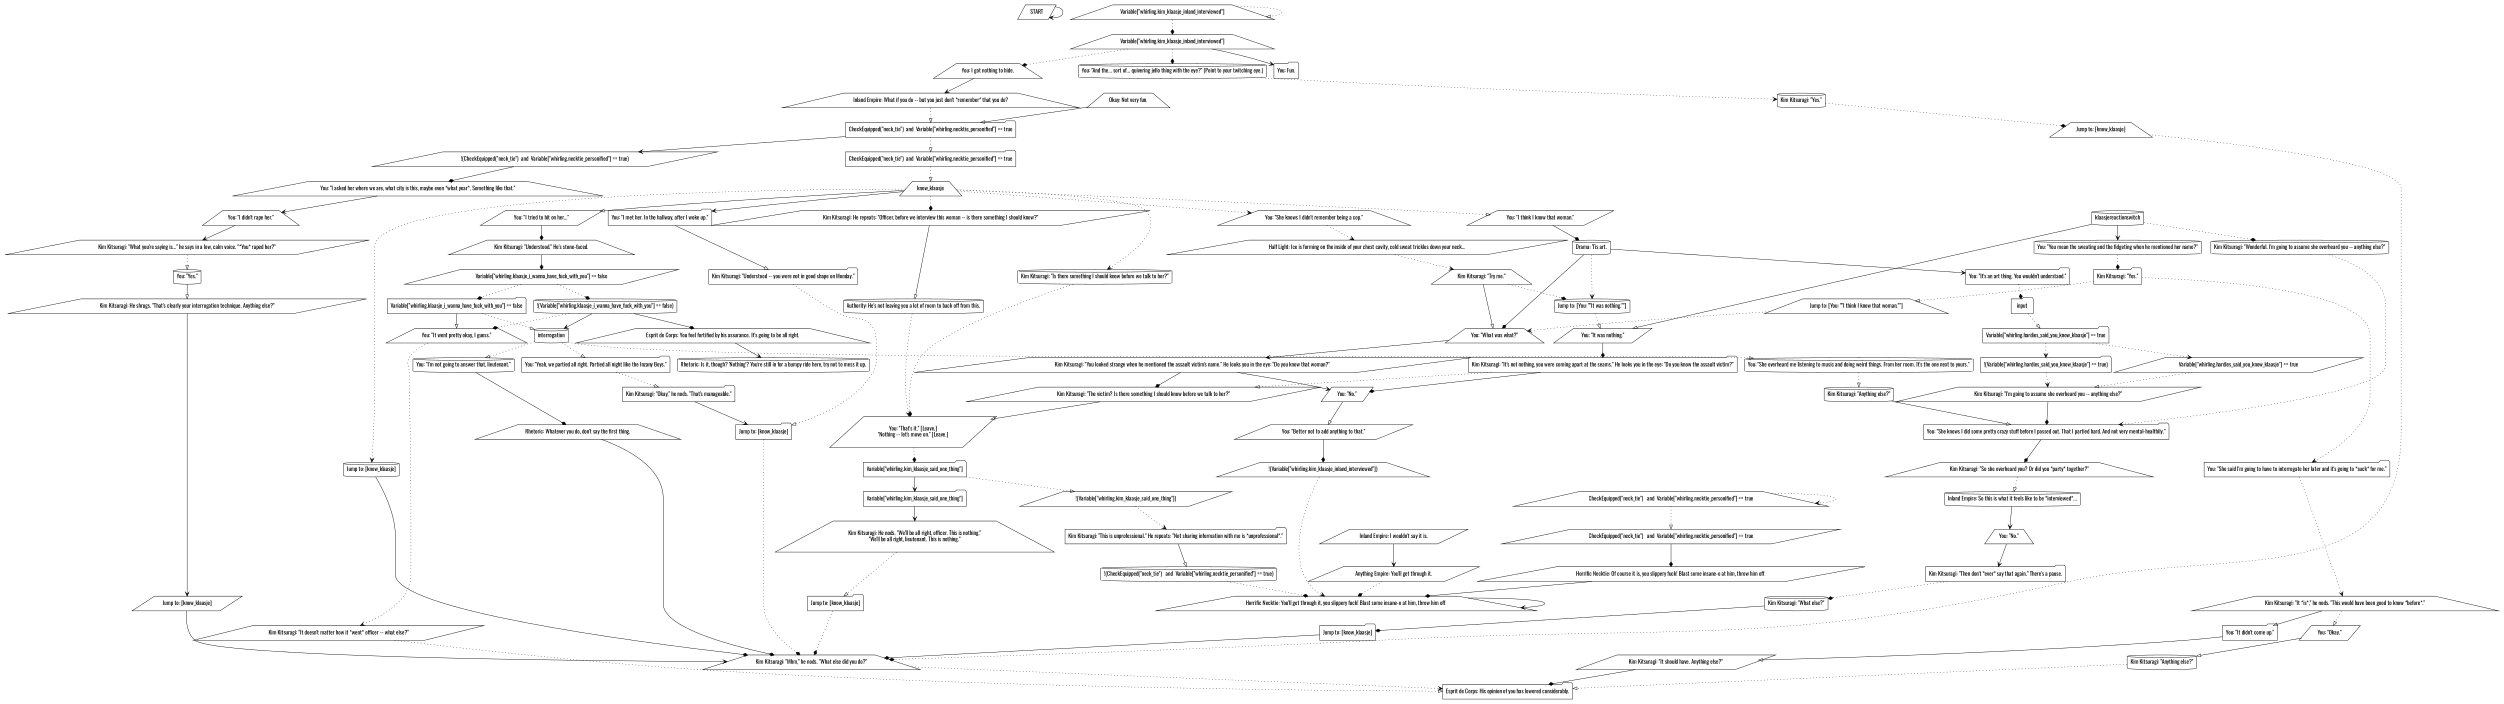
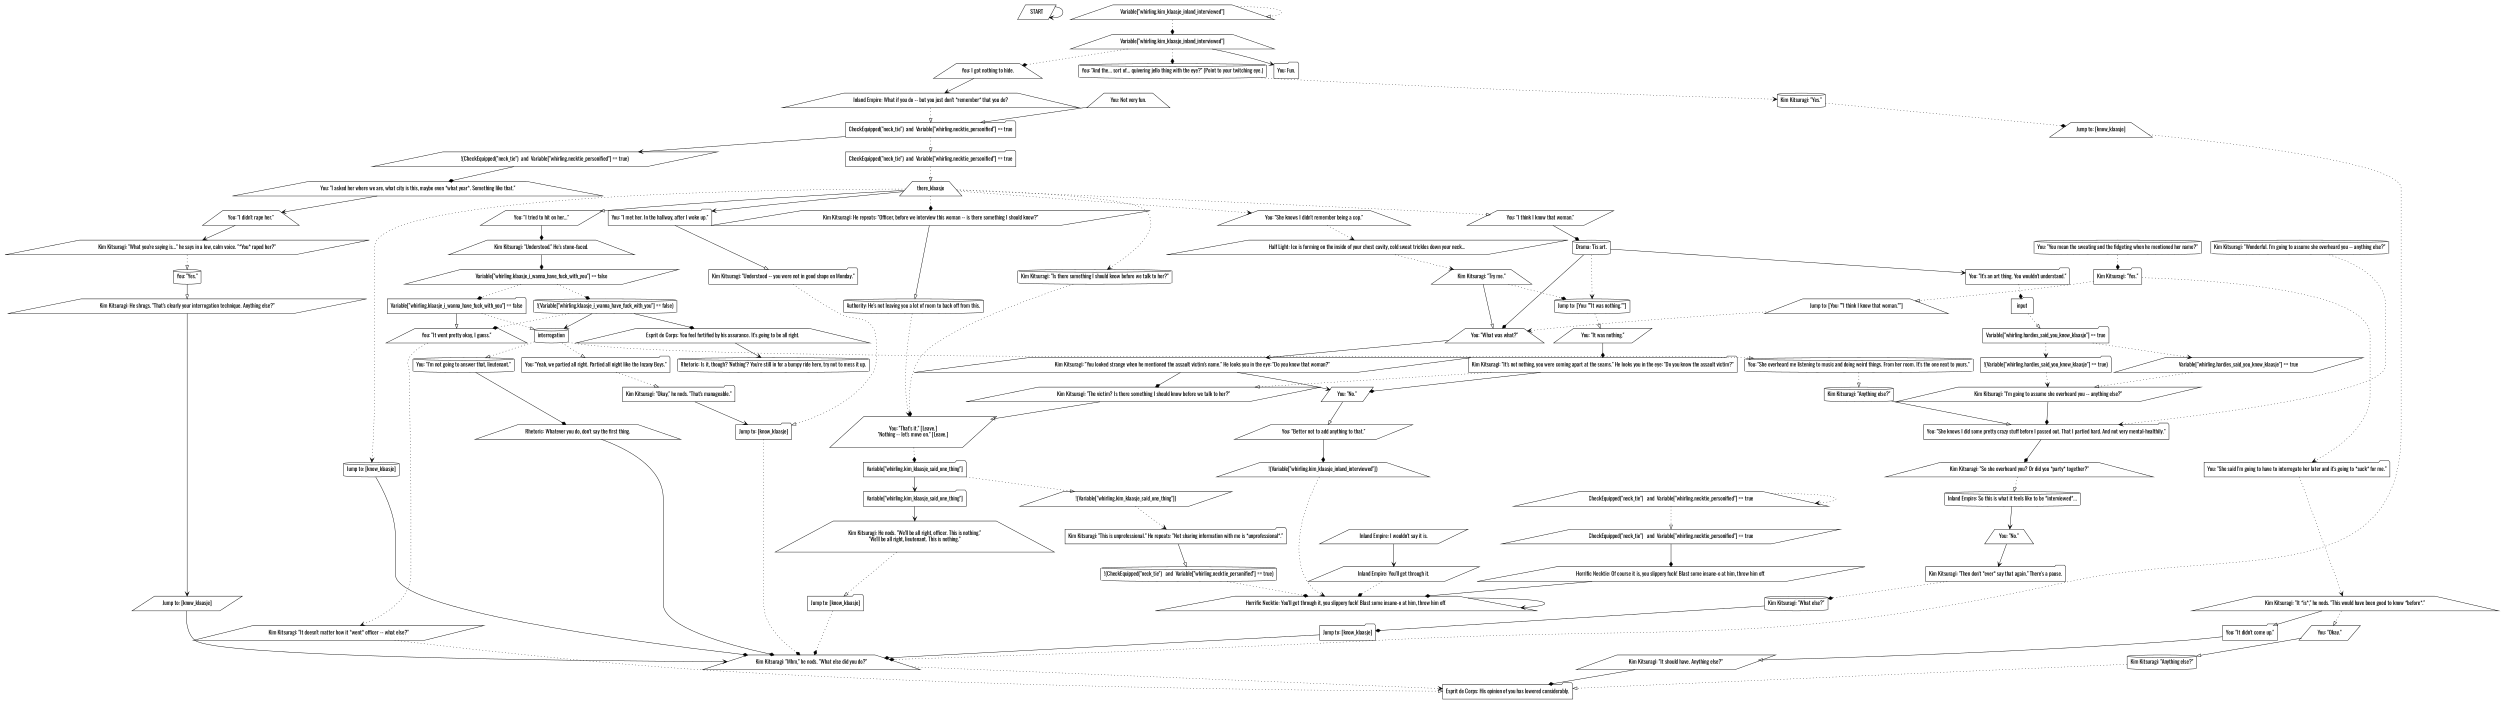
  digraph {
    fontname=Oswald
    node [fontname=Oswald shape=parallelogram]
    edge [arrowhead=vee fontname=Oswald style=dotted]
    n1 [label=START]
    n2 [label=input shape=folder]
    n3 [label="Variable[\"whirling.hardies_said_you_know_klaasje\"] == true" shape=folder]
    n4 [label="Variable[\"whirling.hardies_said_you_know_klaasje\"] == true"]
    n5 [label="!(Variable[\"whirling.hardies_said_you_know_klaasje\"] == true)" shape=folder]
    n6 [label="Kim Kitsuragi: \"Try me.\"" shape=trapezium]
    n7 [label="You: \"What was what?\"" shape=trapezium]
    n8 [label="Jump to: [You: \"\"It was nothing.\"\"]" shape=cylinder]
    n9 [label="Kim Kitsuragi: \"You looked strange when he mentioned the assault victim's name.\" He looks you in the eye: \"Do you know that woman?\""]
    n10 [label="You: \"It was nothing.\""]
    n11 [label="You: \"No.\"" shape=trapezium]
    n12 [label="Kim Kitsuragi: \"Then don't *ever* say that again.\" There's a pause." shape=folder]
    n13 [label="Kim Kitsuragi: \"What else?\"" shape=cylinder]
    n14 [label="Variable[\"whirling.kim_klaasje_inland_interviewed\"]" shape=trapezium]
    n15 [label="Variable[\"whirling.kim_klaasje_inland_interviewed\"]" shape=trapezium]
    n16 [label="You: \"And the... sort of... quivering jello thing with the eye?\" (Point to your twitching eye.)" shape=cylinder]
    n17 [label="You: Fun." shape=folder]
    n18 [label="You: I got nothing to hide." shape=trapezium]
    n19 [label="Kim Kitsuragi: \"Yes.\"" shape=cylinder]
    n20 [label="Inland Empire: What if you do -- but you just don't *remember* that you do?" shape=trapezium]
    n21 [label="!(Variable[\"whirling.kim_klaasje_inland_interviewed\"])" shape=trapezium]
    n22 [label="Horrific Necktie: You'll get through it, you slippery fuck! Blast some insane-o at him, throw him off." shape=trapezium]
    n23 [label="Kim Kitsuragi: \"Mhm,\" he nods. \"What else did you do?\"" shape=trapezium]
    n24 [label="Esprit de Corps: His opinion of you has lowered considerably." shape=folder]
-   n25 [label=know_klaasje shape=trapezium]
+   n25 [label=there_klaasje shape=trapezium]
    n26 [label="Kim Kitsuragi: He repeats: \"Officer, before we interview this woman -- is there something I should know?\""]
    n27 [label="Jump to: [know_klaasje]" shape=cylinder]
    n28 [label="Kim Kitsuragi: \"Is there something I should know before we talk to her?\"" shape=cylinder]
    n29 [label="You: \"I think I know that woman.\""]
    n30 [label="You: \"I tried to hit on her...\""]
    n31 [label="You: \"I met her. In the hallway, after I woke up.\"" shape=folder]
    n32 [label="You: \"She knows I didn't remember being a cop.\"" shape=trapezium]
    n33 [label="Authority: He's not leaving you a lot of room to back off from this." shape=cylinder]
    n34 [label="You: \"That's it.\" [Leave.]\n\"Nothing -- let's move on.\" [Leave.]"]
    n35 [label="Drama: 'Tis art." shape=cylinder]
    n36 [label="Kim Kitsuragi: \"Understood.\" He's stone-faced." shape=trapezium]
    n37 [label="Kim Kitsuragi: \"Understood -- you were not in good shape on Monday.\"" shape=folder]
    n38 [label="Half Light: Ice is forming on the inside of your chest cavity, cold sweat trickles down your neck..."]
    n39 [label=interrogation shape=cylinder]
    n40 [label="You: \"I'm not going to answer that, lieutenant.\"" shape=cylinder]
    n41 [label="You: \"She overheard me listening to music and doing weird things. From her room. It's the one next to yours.\"" shape=cylinder]
    n42 [label="You: \"Yeah, we partied all right. Partied all night like the Inzany Boys.\"" shape=folder]
    n43 [label="Rhetoric: Whatever you do, don't say the first thing." shape=trapezium]
    n44 [label="Kim Kitsuragi: \"Anything else?\"" shape=cylinder]
    n45 [label="Kim Kitsuragi: \"Okay,\" he nods. \"That's manageable.\"" shape=folder]
    n46 [label="You: \"Better not to add anything to that.\""]
    n47 [label="Variable[\"whirling.kim_klaasje_said_one_thing\"]" shape=folder]
    n48 [label="Variable[\"whirling.kim_klaasje_said_one_thing\"]" shape=folder]
    n49 [label="!(Variable[\"whirling.kim_klaasje_said_one_thing\"])"]
    n50 [label="Kim Kitsuragi: \"I'm going to assume she overheard you -- anything else?\""]
    n51 [label="You: \"She knows I did some pretty crazy stuff before I passed out. That I partied hard. And not very mental-healthily.\"" shape=folder]
    n52 [label="Kim Kitsuragi: \"So she overheard you? Or did you *party* together?\"" shape=trapezium]
-   n53 [label=klaasjereactionswitch shape=cylinder]
    n54 [label="Kim Kitsuragi: \"Wonderful. I'm going to assume she overheard you -- anything else?\"" shape=cylinder]
    n55 [label="You: \"You mean the sweating and the fidgeting when he mentioned her name?\"" shape=cylinder]
    n56 [label="Kim Kitsuragi: \"Yes.\"" shape=folder]
    n57 [label="Kim Kitsuragi: \"It's not nothing, you were coming apart at the seams.\" He looks you in the eye: \"Do you know the assault victim?\"" shape=folder]
    n58 [label="You: \"I didn't rape her.\"" shape=trapezium]
    n59 [label="Kim Kitsuragi: \"What you're saying is...\" he says in a low, calm voice. \"*You* raped her?\""]
    n60 [label="You: \"Yes.\"" shape=cylinder]
    n61 [label="Kim Kitsuragi: He shrugs. \"That's clearly your interrogation technique. Anything else?\""]
    n62 [label="Jump to: [know_klaasje]"]
    n63 [label="You: \"I asked her where we are, what city is this, maybe even *what year*. Something like that.\"" shape=trapezium]
-   n64 [label="Anything Empire: You'll get through it."]
+   n64 [label="Inland Empire: You'll get through it."]
    n65 [label="CheckEquipped(\"neck_tie\")   and  Variable[\"whirling.necktie_personified\"] == true" shape=trapezium]
    n66 [label="CheckEquipped(\"neck_tie\")   and  Variable[\"whirling.necktie_personified\"] == true"]
    n67 [label="Horrific Necktie: Of course it is, you slippery fuck! Blast some insane-o at him, throw him off."]
    n68 [label="!(CheckEquipped(\"neck_tie\")   and  Variable[\"whirling.necktie_personified\"] == true)" shape=cylinder]
    n69 [label="Jump to: [know_klaasje]" shape=trapezium]
    n70 [label="You: \"It's an art thing. You wouldn't understand.\"" shape=folder]
    n71 [label="Kim Kitsuragi: \"The victim? Is there something I should know before we talk to her?\""]
    n72 [label="Jump to: [know_klaasje]" shape=folder]
    n73 [label="You: \"No.\""]
    n74 [label="Inland Empire: So this is what it feels like to be *interviewed*..." shape=cylinder]
    n75 [label="Jump to: [know_klaasje]" shape=folder]
    n76 [label="Esprit de Corps: You feel fortified by his assurance. It's going to be all right." shape=trapezium]
    n77 [label="Rhetoric: Is it, though? 'Nothing'? You're still in for a bumpy ride here, try not to mess it up." shape=cylinder]
    n78 [label="You: \"She said I'm going to have to interrogate her later and it's going to *suck* for me.\"" shape=folder]
    n79 [label="Kim Kitsuragi: \"It *is*,\" he nods. \"This would have been good to know *before*.\"" shape=trapezium]
    n80 [label="You: \"It didn't come up.\"" shape=folder]
    n81 [label="You: \"Okay.\""]
-   n82 [label="Okay: Not very fun." shape=trapezium]
+   n82 [label="You: Not very fun." shape=trapezium]
    n83 [label="CheckEquipped(\"neck_tie\")  and  Variable[\"whirling.necktie_personified\"] == true" shape=folder]
    n84 [label="CheckEquipped(\"neck_tie\")  and  Variable[\"whirling.necktie_personified\"] == true" shape=folder]
    n85 [label="!(CheckEquipped(\"neck_tie\")  and  Variable[\"whirling.necktie_personified\"] == true)"]
    n86 [label="Variable[\"whirling.klaasje_i_wanna_have_fuck_with_you\"] == false"]
    n87 [label="Variable[\"whirling.klaasje_i_wanna_have_fuck_with_you\"] == false" shape=folder]
    n88 [label="!(Variable[\"whirling.klaasje_i_wanna_have_fuck_with_you\"] == false)" shape=cylinder]
    n89 [label="You: \"It went pretty okay, I guess.\"" shape=trapezium]
    n90 [label="Kim Kitsuragi: \"It doesn't matter how it *went* officer -- what else?\""]
    n91 [label="Jump to: [You: \"\"I think I know that woman.\"\"]" shape=trapezium]
    n92 [label="Inland Empire: I wouldn't say it is."]
    n93 [label="Jump to: [know_klaasje]" shape=folder]
    n94 [label="Kim Kitsuragi: \"Anything else?\"" shape=cylinder]
    n95 [label="Kim Kitsuragi: He nods. \"We'll be all right, officer. This is nothing.\"\n\"We'll be all right, lieutenant. This is nothing.\"" shape=trapezium]
    n96 [label="Kim Kitsuragi: \"This is unprofessional.\" He repeats: \"Not sharing information with me is *unprofessional*.\"" shape=folder]
    n97 [label="Kim Kitsuragi: \"It should have. Anything else?\""]
    n1 -> n1 [style=solid]
    n2 -> n3 [arrowhead=onormal]
    n3 -> n4
    n3 -> n5
    n4 -> n50 [arrowhead=onormal]
    n5 -> n50
    n6 -> n7 [arrowhead=onormal style=solid]
    n6 -> n8 [arrowhead=diamond]
    n7 -> n9 [style=solid]
    n8 -> n10 [arrowhead=onormal]
    n9 -> n71 [arrowhead=diamond style=solid]
    n9 -> n73 [style=solid]
    n10 -> n57 [arrowhead=diamond style=solid]
    n11 -> n12 [style=solid]
    n12 -> n13 [arrowhead=diamond]
    n13 -> n93 [arrowhead=diamond style=solid]
    n14 -> n14 [arrowhead=onormal]
    n14 -> n15 [arrowhead=diamond]
    n15 -> n16 [arrowhead=diamond]
    n15 -> n17 [style=solid]
    n15 -> n18 [arrowhead=diamond]
    n16 -> n19
    n18 -> n20 [style=solid]
    n19 -> n69 [arrowhead=diamond]
    n20 -> n83 [arrowhead=onormal]
    n21 -> n22
    n22 -> n22 [style=solid]
    n23 -> n24
    n25 -> n26 [arrowhead=diamond]
    n25 -> n27
    n25 -> n28
    n25 -> n29 [arrowhead=onormal]
    n25 -> n30 [arrowhead=onormal style=solid]
    n25 -> n31 [style=solid]
    n25 -> n32
    n26 -> n33 [arrowhead=onormal style=solid]
    n27 -> n23 [arrowhead=diamond style=solid]
    n28 -> n34 [arrowhead=diamond]
    n29 -> n35 [arrowhead=diamond style=solid]
    n30 -> n36 [arrowhead=diamond style=solid]
    n31 -> n37 [arrowhead=onormal style=solid]
    n32 -> n38
    n33 -> n34
    n34 -> n47 [arrowhead=diamond]
    n35 -> n7 [arrowhead=diamond style=solid]
    n35 -> n8
    n35 -> n70 [style=solid]
    n36 -> n86 [arrowhead=diamond style=solid]
    n37 -> n72 [arrowhead=onormal]
    n38 -> n6
    n39 -> n40 [arrowhead=onormal]
    n39 -> n41 [arrowhead=onormal]
    n39 -> n42 [arrowhead=onormal]
    n40 -> n43 [arrowhead=diamond style=solid]
    n41 -> n44 [arrowhead=onormal]
    n42 -> n45 [arrowhead=onormal]
    n43 -> n23 [arrowhead=diamond style=solid]
    n44 -> n51 [arrowhead=onormal style=solid]
    n45 -> n72 [style=solid]
    n46 -> n21 [arrowhead=diamond style=solid]
    n47 -> n48 [style=solid]
    n47 -> n49 [arrowhead=onormal]
    n48 -> n95 [style=solid]
    n49 -> n96
    n50 -> n51 [arrowhead=diamond style=solid]
    n51 -> n52 [arrowhead=diamond style=solid]
    n52 -> n74 [arrowhead=onormal]
-   n53 -> n10 [arrowhead=onormal style=solid]
-   n53 -> n54 [arrowhead=diamond]
-   n53 -> n55 [style=solid]
    n54 -> n51
    n55 -> n56 [arrowhead=diamond]
    n56 -> n78
    n56 -> n91 [arrowhead=onormal]
    n57 -> n71 [arrowhead=onormal]
    n57 -> n73 [arrowhead=diamond style=solid]
    n58 -> n59 [style=solid]
    n59 -> n60 [arrowhead=onormal]
    n60 -> n61 [arrowhead=onormal style=solid]
    n61 -> n62 [style=solid]
    n62 -> n23 [style=solid]
    n63 -> n58 [style=solid]
    n64 -> n22 [arrowhead=diamond]
    n65 -> n65
    n65 -> n66 [arrowhead=onormal]
    n66 -> n67 [arrowhead=diamond style=solid]
    n67 -> n22 [arrowhead=diamond style=solid]
    n68 -> n22 [arrowhead=diamond]
    n69 -> n23 [arrowhead=diamond]
    n70 -> n2 [arrowhead=diamond]
    n71 -> n34 [arrowhead=onormal style=solid]
    n72 -> n23 [arrowhead=diamond]
    n73 -> n46 [arrowhead=onormal style=solid]
    n74 -> n11 [style=solid]
    n75 -> n23 [arrowhead=diamond]
    n76 -> n77 [style=solid]
    n78 -> n79
    n79 -> n80 [arrowhead=onormal style=solid]
    n79 -> n81 [arrowhead=onormal]
    n80 -> n97 [arrowhead=onormal style=solid]
    n81 -> n94 [arrowhead=onormal style=solid]
    n82 -> n83 [arrowhead=onormal style=solid]
    n83 -> n84 [arrowhead=onormal]
    n83 -> n85 [style=solid]
    n84 -> n25 [arrowhead=onormal]
    n85 -> n63 [arrowhead=diamond style=solid]
    n86 -> n87 [arrowhead=diamond]
    n86 -> n88 [arrowhead=diamond]
    n87 -> n39 [arrowhead=onormal]
    n87 -> n89 [arrowhead=onormal style=solid]
    n88 -> n39 [style=solid]
    n88 -> n76 [arrowhead=diamond style=solid]
    n88 -> n89 [arrowhead=diamond]
    n89 -> n90
    n90 -> n24 [arrowhead=onormal]
    n91 -> n7
    n92 -> n64 [style=solid]
    n93 -> n23 [arrowhead=diamond style=solid]
    n94 -> n24 [arrowhead=onormal]
    n95 -> n75 [arrowhead=onormal]
    n96 -> n68 [arrowhead=onormal style=solid]
    n97 -> n24 [arrowhead=diamond style=solid]
  }
